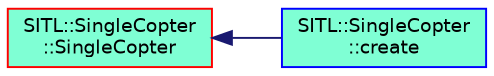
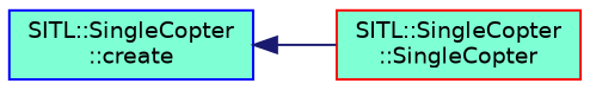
  digraph {
    rankdir=LR
    node [fillcolor=aquamarine fontname=Helvetica fontsize=10 shape=record style=filled]
    n1 [color=red fontcolor=black height=0.2 label="SITL::SingleCopter\l::SingleCopter" width=0.4]
    n2 [color=blue height=0.2 label="SITL::SingleCopter\l::create" width=0.4]
-   n1 -> n2 [color=midnightblue dir=back fontname=Helvetica fontsize=10 labelfontname=Helvetica labelfontsize=10 style=solid]
+   n2 -> n1 [color=midnightblue dir=back fontname=Helvetica fontsize=10 labelfontname=Helvetica labelfontsize=10 style=solid]
  }
